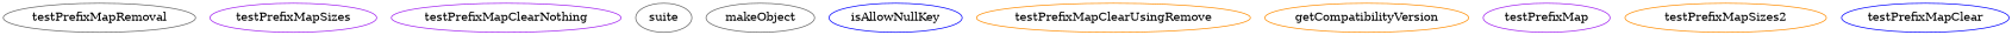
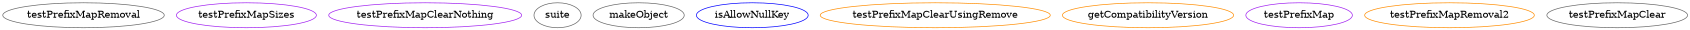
  digraph {
    node [color=gray40]
    testPrefixMapRemoval
    testPrefixMapSizes [color=purple]
    testPrefixMapClearNothing [color=purple]
    suite
    makeObject
    isAllowNullKey [color=blue]
    testPrefixMapClearUsingRemove [color=darkorange]
    getCompatibilityVersion [color=darkorange]
    testPrefixMap [color=purple]
-   testPrefixMapSizes2 [color=darkorange]
-   testPrefixMapClear [color=blue]
+   testPrefixMapSizes2 [color=darkorange label=testPrefixMapRemoval2]
+   testPrefixMapClear
  }
